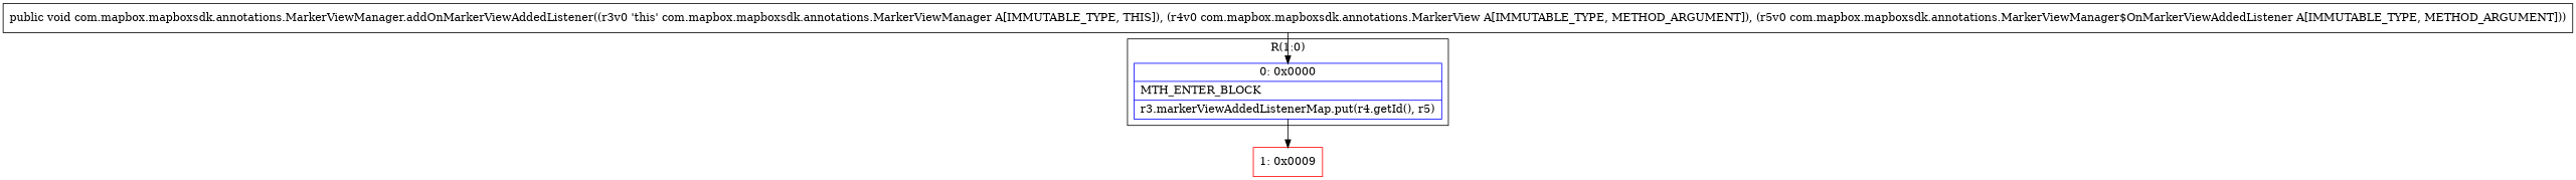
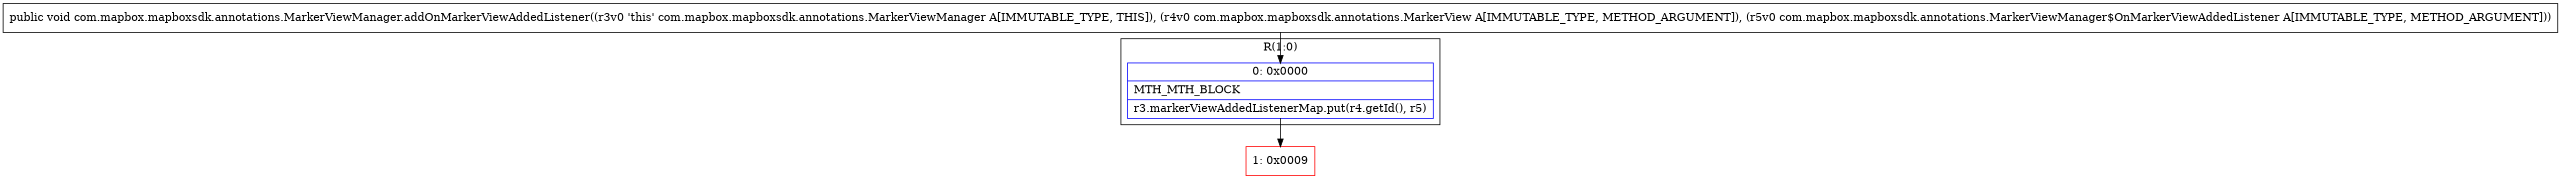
  digraph {
    node [shape=record]
-   n1 [color=blue label="{0\:\ 0x0000|MTH_ENTER_BLOCK\l|r3.markerViewAddedListenerMap.put(r4.getId(), r5)\l}"]
+   n1 [color=blue label="{0\:\ 0x0000|MTH_MTH_BLOCK\l|r3.markerViewAddedListenerMap.put(r4.getId(), r5)\l}"]
    n2 [color=red label="{1\:\ 0x0009}"]
    n3 [label="{public void com.mapbox.mapboxsdk.annotations.MarkerViewManager.addOnMarkerViewAddedListener((r3v0 'this' com.mapbox.mapboxsdk.annotations.MarkerViewManager A[IMMUTABLE_TYPE, THIS]), (r4v0 com.mapbox.mapboxsdk.annotations.MarkerView A[IMMUTABLE_TYPE, METHOD_ARGUMENT]), (r5v0 com.mapbox.mapboxsdk.annotations.MarkerViewManager$OnMarkerViewAddedListener A[IMMUTABLE_TYPE, METHOD_ARGUMENT])) }"]
    subgraph cluster_1 {
      label="R(1:0)"
      n1
    }
    n1 -> n2
    n3 -> n1
  }
